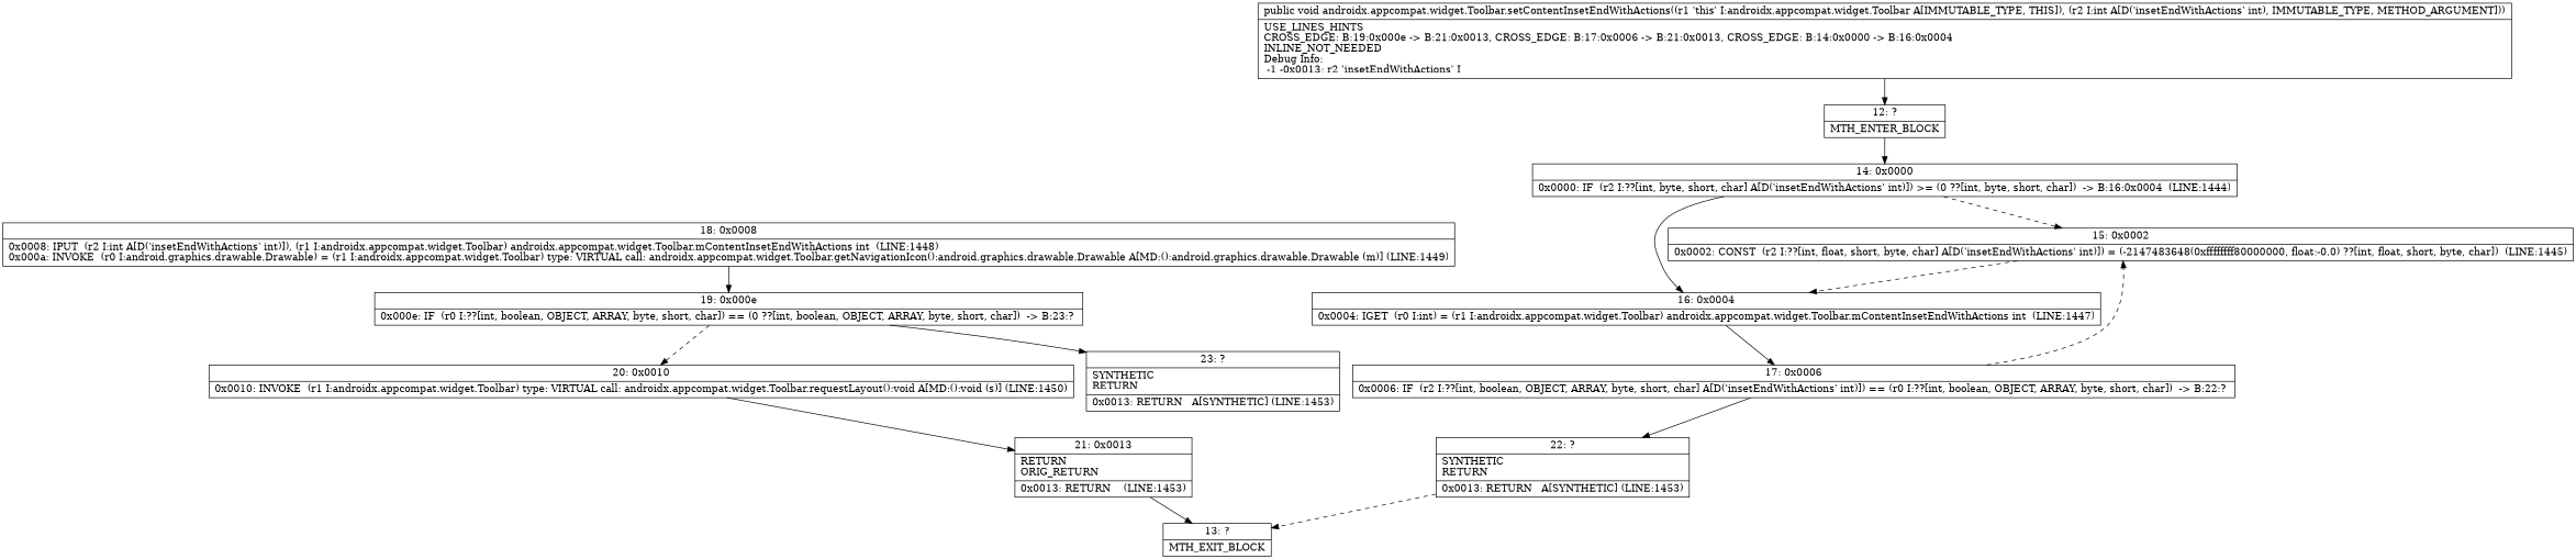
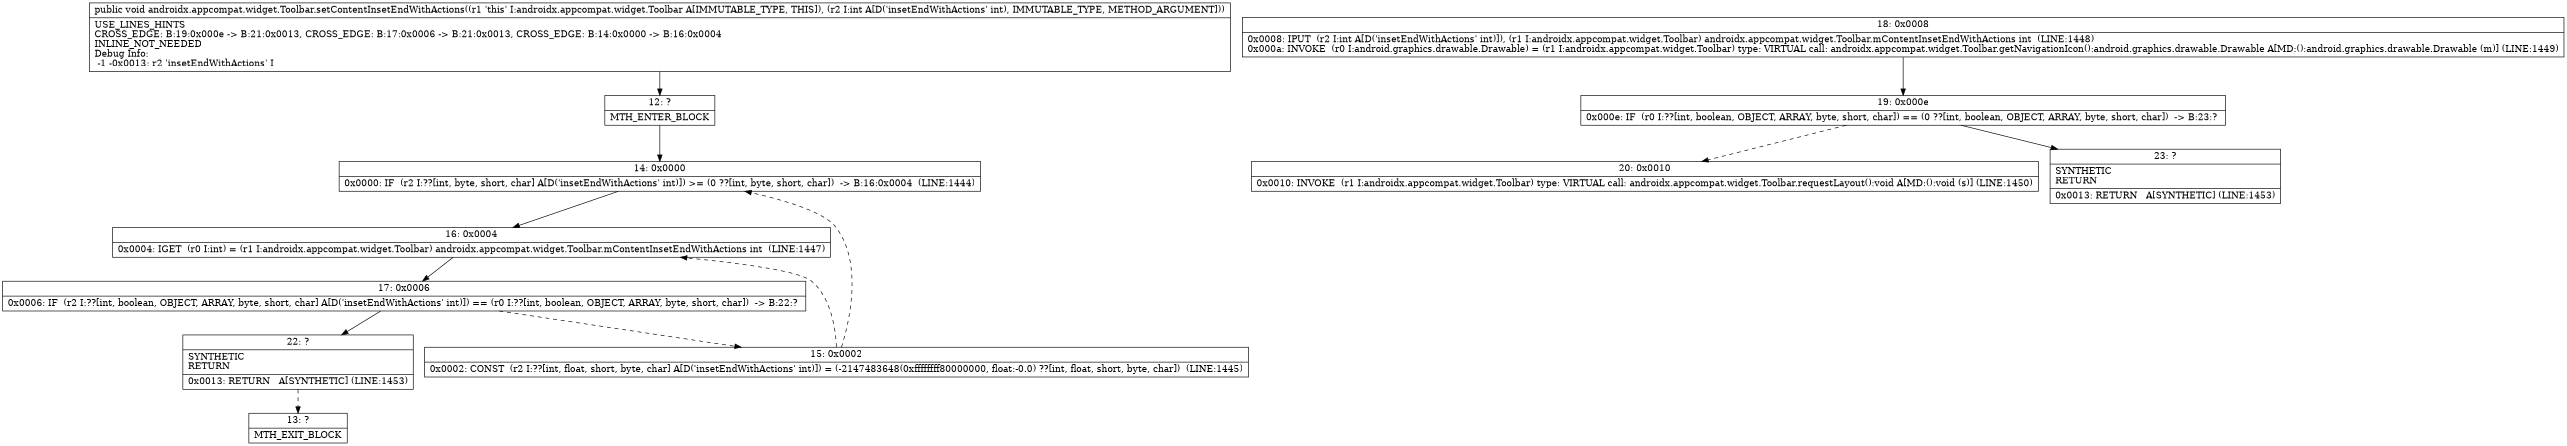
  digraph {
    node [shape=record]
    n1 [label="{12\:\ ?|MTH_ENTER_BLOCK\l}"]
    n2 [label="{14\:\ 0x0000|0x0000: IF  (r2 I:??[int, byte, short, char] A[D('insetEndWithActions' int)]) \>= (0 ??[int, byte, short, char])  \-\> B:16:0x0004  (LINE:1444)\l}"]
    n3 [label="{15\:\ 0x0002|0x0002: CONST  (r2 I:??[int, float, short, byte, char] A[D('insetEndWithActions' int)]) = (\-2147483648(0xffffffff80000000, float:\-0.0) ??[int, float, short, byte, char])  (LINE:1445)\l}"]
    n4 [label="{16\:\ 0x0004|0x0004: IGET  (r0 I:int) = (r1 I:androidx.appcompat.widget.Toolbar) androidx.appcompat.widget.Toolbar.mContentInsetEndWithActions int  (LINE:1447)\l}"]
    n5 [label="{17\:\ 0x0006|0x0006: IF  (r2 I:??[int, boolean, OBJECT, ARRAY, byte, short, char] A[D('insetEndWithActions' int)]) == (r0 I:??[int, boolean, OBJECT, ARRAY, byte, short, char])  \-\> B:22:? \l}"]
    n6 [label="{22\:\ ?|SYNTHETIC\lRETURN\l|0x0013: RETURN   A[SYNTHETIC] (LINE:1453)\l}"]
    n7 [label="{18\:\ 0x0008|0x0008: IPUT  (r2 I:int A[D('insetEndWithActions' int)]), (r1 I:androidx.appcompat.widget.Toolbar) androidx.appcompat.widget.Toolbar.mContentInsetEndWithActions int  (LINE:1448)\l0x000a: INVOKE  (r0 I:android.graphics.drawable.Drawable) = (r1 I:androidx.appcompat.widget.Toolbar) type: VIRTUAL call: androidx.appcompat.widget.Toolbar.getNavigationIcon():android.graphics.drawable.Drawable A[MD:():android.graphics.drawable.Drawable (m)] (LINE:1449)\l}"]
    n8 [label="{19\:\ 0x000e|0x000e: IF  (r0 I:??[int, boolean, OBJECT, ARRAY, byte, short, char]) == (0 ??[int, boolean, OBJECT, ARRAY, byte, short, char])  \-\> B:23:? \l}"]
    n9 [label="{13\:\ ?|MTH_EXIT_BLOCK\l}"]
    n10 [label="{20\:\ 0x0010|0x0010: INVOKE  (r1 I:androidx.appcompat.widget.Toolbar) type: VIRTUAL call: androidx.appcompat.widget.Toolbar.requestLayout():void A[MD:():void (s)] (LINE:1450)\l}"]
    n11 [label="{23\:\ ?|SYNTHETIC\lRETURN\l|0x0013: RETURN   A[SYNTHETIC] (LINE:1453)\l}"]
-   n12 [label="{21\:\ 0x0013|RETURN\lORIG_RETURN\l|0x0013: RETURN    (LINE:1453)\l}"]
    n13 [label="{public void androidx.appcompat.widget.Toolbar.setContentInsetEndWithActions((r1 'this' I:androidx.appcompat.widget.Toolbar A[IMMUTABLE_TYPE, THIS]), (r2 I:int A[D('insetEndWithActions' int), IMMUTABLE_TYPE, METHOD_ARGUMENT]))  | USE_LINES_HINTS\lCROSS_EDGE: B:19:0x000e \-\> B:21:0x0013, CROSS_EDGE: B:17:0x0006 \-\> B:21:0x0013, CROSS_EDGE: B:14:0x0000 \-\> B:16:0x0004\lINLINE_NOT_NEEDED\lDebug Info:\l  \-1 \-0x0013: r2 'insetEndWithActions' I\l}"]
    n1 -> n2
-   n2 -> n3 [style=dashed]
+   n3 -> n2 [style=dashed]
    n2 -> n4
    n3 -> n4 [style=dashed]
    n4 -> n5
    n5 -> n3 [style=dashed]
    n5 -> n6
    n6 -> n9 [style=dashed]
    n7 -> n8
    n8 -> n10 [style=dashed]
    n8 -> n11
-   n10 -> n12
-   n12 -> n9
    n13 -> n1
  }
